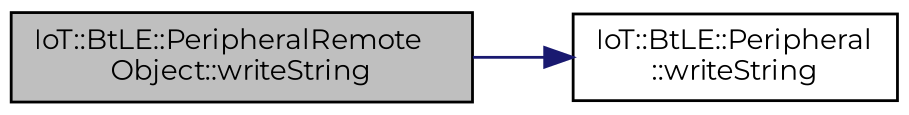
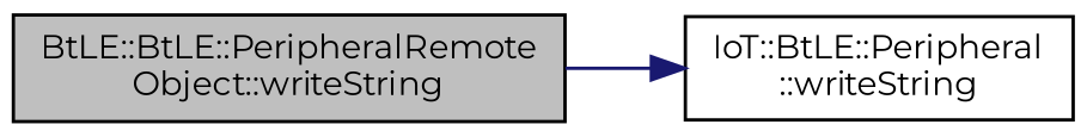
  digraph {
    rankdir=LR
    fontname=Montserrat
    node [color=black fontname=Montserrat fontsize=10 shape=record style=filled]
-   n1 [fillcolor=grey75 fontcolor=black height=0.2 label="IoT::BtLE::PeripheralRemote\lObject::writeString" width=0.4]
+   n1 [fillcolor=grey75 fontcolor=black height=0.2 label="BtLE::BtLE::PeripheralRemote\lObject::writeString" width=0.4]
    n2 [fillcolor=white height=0.2 label="IoT::BtLE::Peripheral\l::writeString" width=0.4]
    n1 -> n2 [color=midnightblue fontname=Montserrat fontsize=10 labelfontname=Helvetica labelfontsize=10 style=solid]
  }
